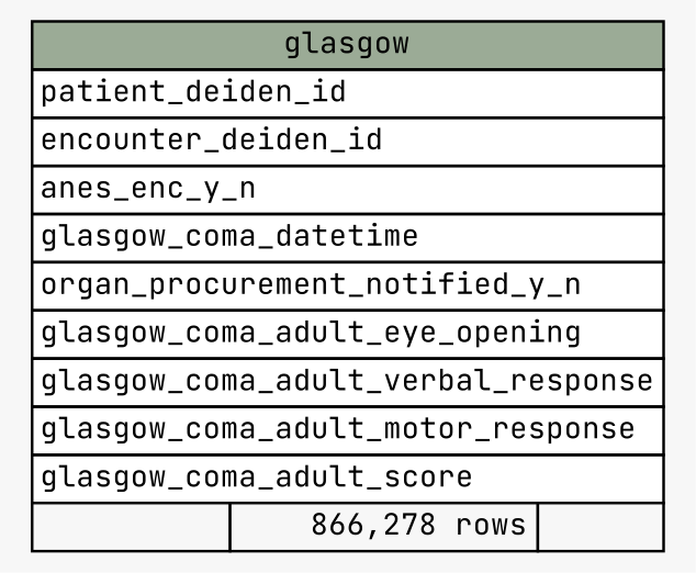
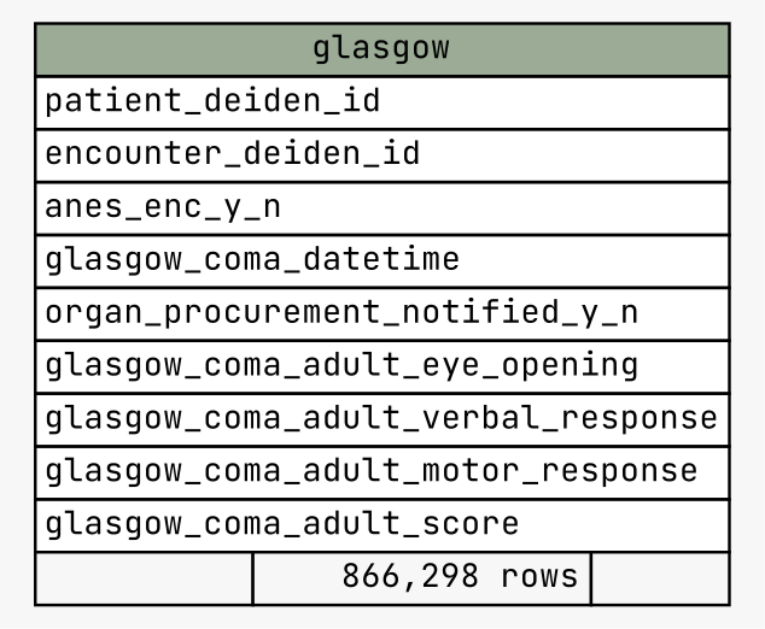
  digraph {
    bgcolor="#f7f7f7"
    fontname="JetBrains Mono"
    fontsize=11
    nodesep=0.18
    rankdir=RL
    ranksep=0.46
-   n1 [fontname="JetBrains Mono" fontsize=11 label=<     <TABLE BORDER="0" CELLBORDER="1" CELLSPACING="0" BGCOLOR="#ffffff">       <TR><TD COLSPAN="3" BGCOLOR="#9bab96" ALIGN="CENTER">glasgow</TD></TR>       <TR><TD PORT="patient_deiden_id" COLSPAN="3" ALIGN="LEFT">patient_deiden_id</TD></TR>       <TR><TD PORT="encounter_deiden_id" COLSPAN="3" ALIGN="LEFT">encounter_deiden_id</TD></TR>       <TR><TD PORT="anes_enc_y_n" COLSPAN="3" ALIGN="LEFT">anes_enc_y_n</TD></TR>       <TR><TD PORT="glasgow_coma_datetime" COLSPAN="3" ALIGN="LEFT">glasgow_coma_datetime</TD></TR>       <TR><TD PORT="organ_procurement_notified_y_n" COLSPAN="3" ALIGN="LEFT">organ_procurement_notified_y_n</TD></TR>       <TR><TD PORT="glasgow_coma_adult_eye_opening" COLSPAN="3" ALIGN="LEFT">glasgow_coma_adult_eye_opening</TD></TR>       <TR><TD PORT="glasgow_coma_adult_verbal_response" COLSPAN="3" ALIGN="LEFT">glasgow_coma_adult_verbal_response</TD></TR>       <TR><TD PORT="glasgow_coma_adult_motor_response" COLSPAN="3" ALIGN="LEFT">glasgow_coma_adult_motor_response</TD></TR>       <TR><TD PORT="glasgow_coma_adult_score" COLSPAN="3" ALIGN="LEFT">glasgow_coma_adult_score</TD></TR>       <TR><TD ALIGN="LEFT" BGCOLOR="#f7f7f7">  </TD><TD ALIGN="RIGHT" BGCOLOR="#f7f7f7">866,278 rows</TD><TD ALIGN="RIGHT" BGCOLOR="#f7f7f7">  </TD></TR>     </TABLE>> shape=plaintext]
+   n1 [fontname="JetBrains Mono" fontsize=11 label=<     <TABLE BORDER="0" CELLBORDER="1" CELLSPACING="0" BGCOLOR="#ffffff">       <TR><TD COLSPAN="3" BGCOLOR="#9bab96" ALIGN="CENTER">glasgow</TD></TR>       <TR><TD PORT="patient_deiden_id" COLSPAN="3" ALIGN="LEFT">patient_deiden_id</TD></TR>       <TR><TD PORT="encounter_deiden_id" COLSPAN="3" ALIGN="LEFT">encounter_deiden_id</TD></TR>       <TR><TD PORT="anes_enc_y_n" COLSPAN="3" ALIGN="LEFT">anes_enc_y_n</TD></TR>       <TR><TD PORT="glasgow_coma_datetime" COLSPAN="3" ALIGN="LEFT">glasgow_coma_datetime</TD></TR>       <TR><TD PORT="organ_procurement_notified_y_n" COLSPAN="3" ALIGN="LEFT">organ_procurement_notified_y_n</TD></TR>       <TR><TD PORT="glasgow_coma_adult_eye_opening" COLSPAN="3" ALIGN="LEFT">glasgow_coma_adult_eye_opening</TD></TR>       <TR><TD PORT="glasgow_coma_adult_verbal_response" COLSPAN="3" ALIGN="LEFT">glasgow_coma_adult_verbal_response</TD></TR>       <TR><TD PORT="glasgow_coma_adult_motor_response" COLSPAN="3" ALIGN="LEFT">glasgow_coma_adult_motor_response</TD></TR>       <TR><TD PORT="glasgow_coma_adult_score" COLSPAN="3" ALIGN="LEFT">glasgow_coma_adult_score</TD></TR>       <TR><TD ALIGN="LEFT" BGCOLOR="#f7f7f7">  </TD><TD ALIGN="RIGHT" BGCOLOR="#f7f7f7">866,298 rows</TD><TD ALIGN="RIGHT" BGCOLOR="#f7f7f7">  </TD></TR>     </TABLE>> shape=plaintext]
  }
